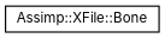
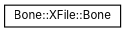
  digraph {
    rankdir=LR
    fontname=Inter
-   n1 [color=black fillcolor=white fontname=Inter fontsize=10 height=0.2 label="Assimp::XFile::Bone" shape=record style=filled width=0.4]
+   n1 [color=black fillcolor=white fontname=Inter fontsize=10 height=0.2 label="Bone::XFile::Bone" shape=record style=filled width=0.4]
  }
